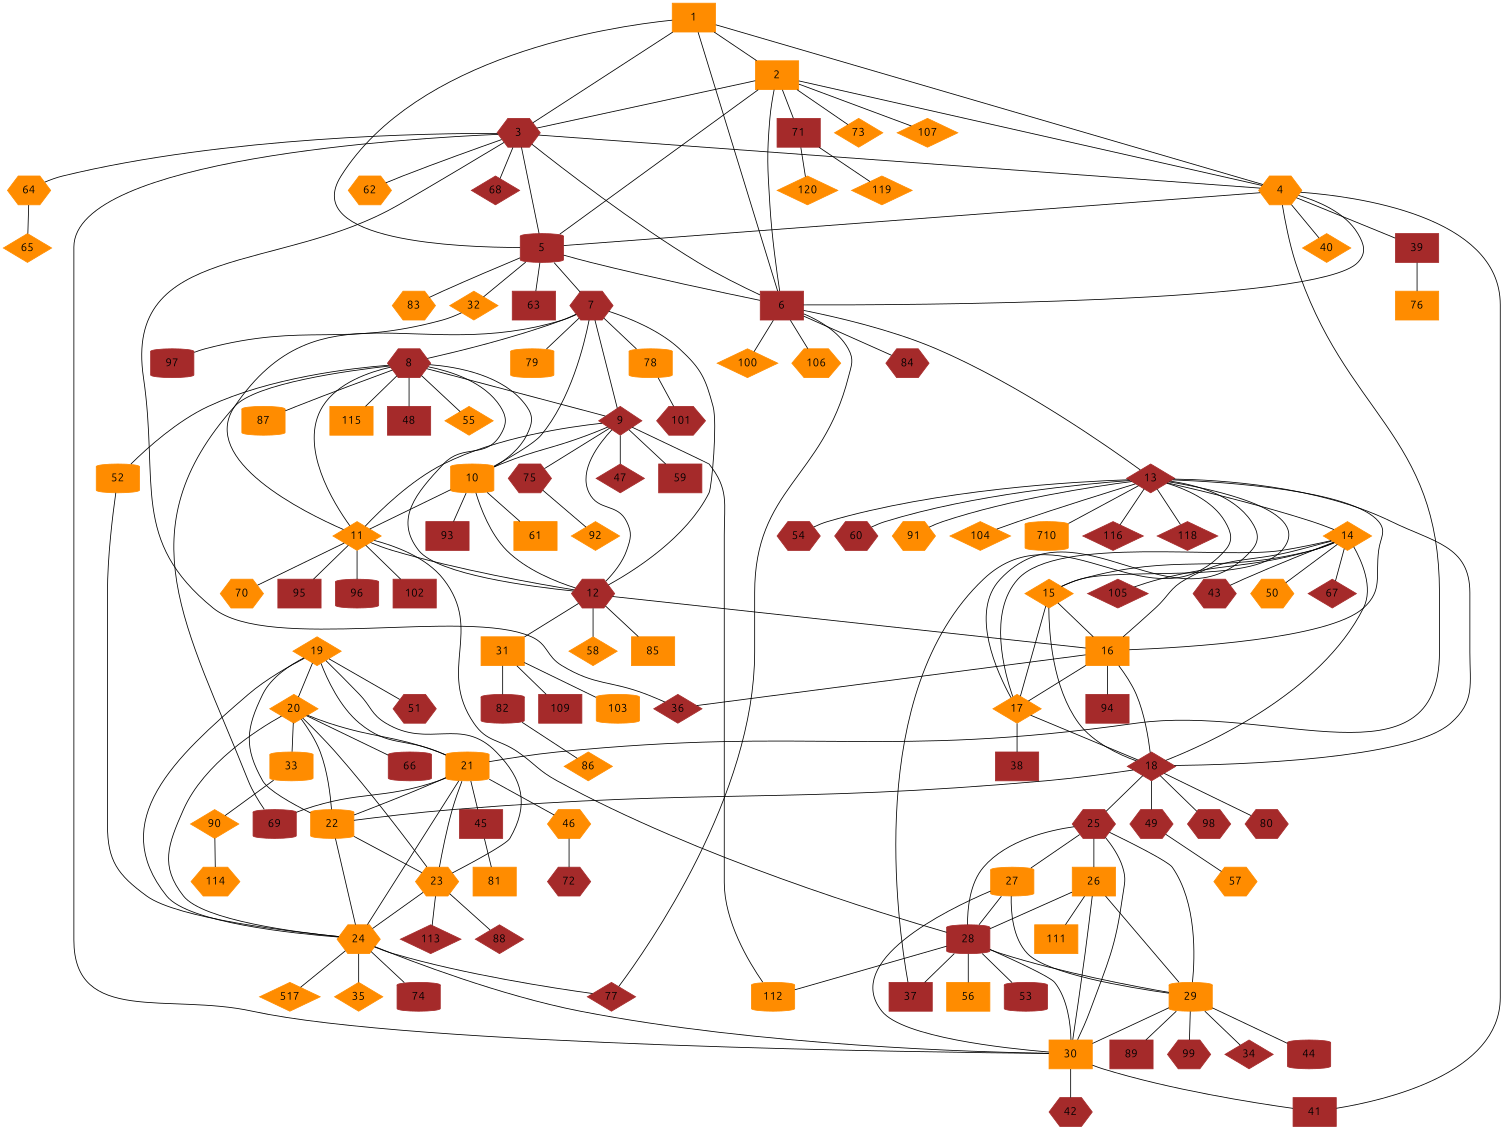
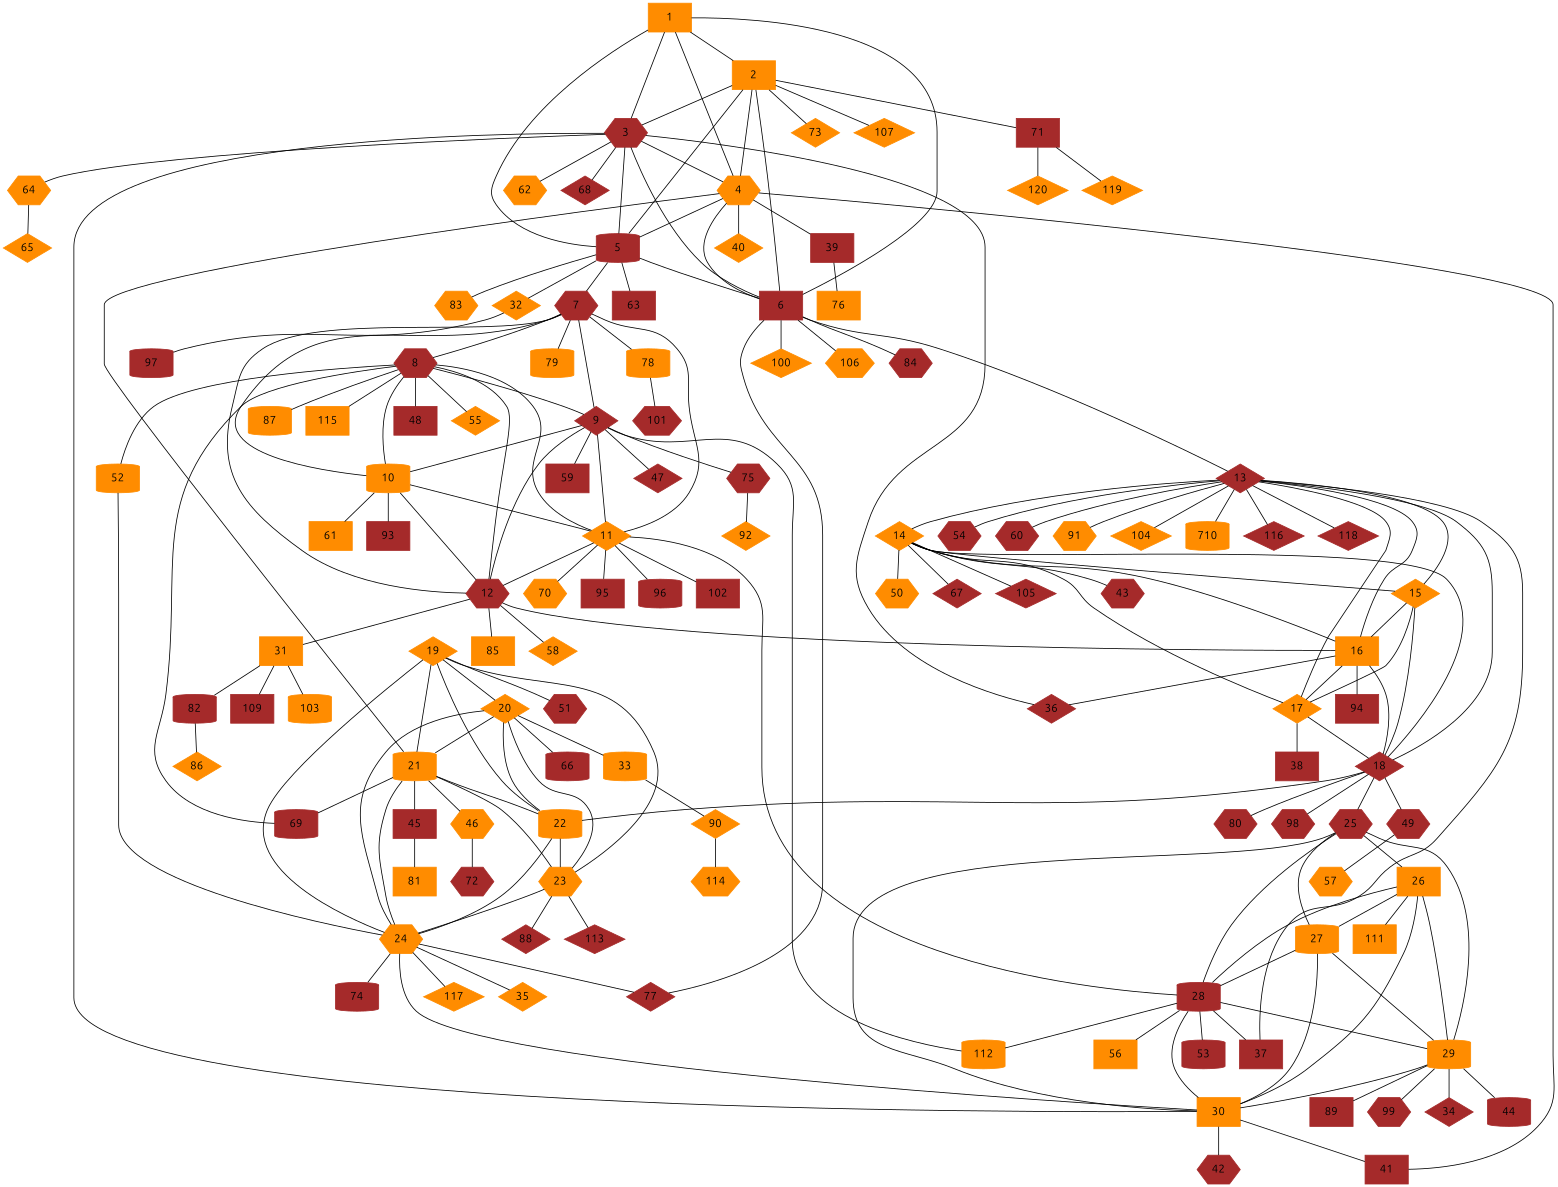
  graph {
    fontname=Ubuntu
    node [color=darkorange fontname=Ubuntu shape=diamond style=filled]
    edge [fontname=Ubuntu]
    1 [shape=box]
    2 [shape=box]
    3 [color=brown shape=hexagon]
    4 [shape=hexagon]
    5 [color=brown shape=cylinder]
    6 [color=brown shape=box]
    71 [color=brown shape=box]
    73
    107
    30 [shape=box]
    36 [color=brown]
    62 [shape=hexagon]
    64 [shape=hexagon]
    68 [color=brown]
    21 [shape=cylinder]
    39 [color=brown shape=box]
    40
    41 [color=brown shape=box]
    7 [color=brown shape=hexagon]
    32
    63 [color=brown shape=box]
    83 [shape=hexagon]
    13 [color=brown]
    77 [color=brown]
    84 [color=brown shape=hexagon]
    100
    106 [shape=hexagon]
    119
    120
    42 [color=brown shape=hexagon]
    65
    69 [color=brown shape=cylinder]
    24 [shape=hexagon]
    22 [shape=cylinder]
    23 [shape=hexagon]
    45 [color=brown shape=box]
    46 [shape=hexagon]
    76 [shape=box]
    8 [color=brown shape=hexagon]
    9 [color=brown]
    10 [shape=cylinder]
    11
    12 [color=brown shape=hexagon]
    78 [shape=cylinder]
    79 [shape=cylinder]
    97 [color=brown shape=cylinder]
    16 [shape=box]
    14
    15
    17
    18 [color=brown]
    37 [color=brown shape=box]
    54 [color=brown shape=hexagon]
    60 [color=brown shape=hexagon]
    91 [shape=hexagon]
    104
    n57 [label=710 shape=cylinder]
    116 [color=brown]
    118 [color=brown]
    48 [color=brown shape=box]
    52 [shape=cylinder]
    55
    87 [shape=cylinder]
    115 [shape=box]
    47 [color=brown]
    59 [color=brown shape=box]
    75 [color=brown shape=hexagon]
    112 [shape=cylinder]
    61 [shape=box]
    93 [color=brown shape=box]
    28 [color=brown shape=cylinder]
    70 [shape=hexagon]
    95 [color=brown shape=box]
    96 [color=brown shape=cylinder]
    102 [color=brown shape=box]
    31 [shape=box]
    58
    85 [shape=box]
    101 [color=brown shape=hexagon]
    92
    35
    74 [color=brown shape=cylinder]
-   117 [label=517]
+   117
    29 [shape=cylinder]
    53 [color=brown shape=cylinder]
    56 [shape=box]
    94 [color=brown shape=box]
    82 [color=brown shape=cylinder]
    103 [shape=cylinder]
    109 [color=brown shape=box]
    43 [color=brown shape=hexagon]
    50 [shape=hexagon]
    67 [color=brown]
    105 [color=brown]
    38 [color=brown shape=box]
    25 [color=brown shape=hexagon]
    49 [color=brown shape=hexagon]
    80 [color=brown shape=hexagon]
    98 [color=brown shape=hexagon]
    26 [shape=box]
    27 [shape=cylinder]
    57 [shape=hexagon]
    19
    20
    51 [color=brown shape=hexagon]
    33 [shape=cylinder]
    66 [color=brown shape=cylinder]
    88 [color=brown]
    113 [color=brown]
    90
    81 [shape=box]
    72 [color=brown shape=hexagon]
    111 [shape=box]
    34 [color=brown]
    44 [color=brown shape=cylinder]
    89 [color=brown shape=box]
    99 [color=brown shape=hexagon]
    86
    114 [shape=hexagon]
    1 -- 2
    1 -- 3
    1 -- 4
    1 -- 5
    1 -- 6
    2 -- 3
    2 -- 4
    2 -- 5
    2 -- 6
    2 -- 71
    2 -- 73
    2 -- 107
    3 -- 4
    3 -- 5
    3 -- 6
    3 -- 30
    3 -- 36
    3 -- 62
    3 -- 64
    3 -- 68
    4 -- 5
    4 -- 6
    4 -- 21
    4 -- 39
    4 -- 40
    4 -- 41
    5 -- 6
    5 -- 7
    5 -- 32
    5 -- 63
    5 -- 83
    6 -- 13
    6 -- 77
    6 -- 84
    6 -- 100
    6 -- 106
    71 -- 119
    71 -- 120
    30 -- 41
    30 -- 42
    64 -- 65
    21 -- 69
    21 -- 24
    21 -- 22
    21 -- 23
    21 -- 45
    21 -- 46
    39 -- 76
    7 -- 8
    7 -- 9
    7 -- 10
    7 -- 11
    7 -- 12
    7 -- 78
    7 -- 79
    32 -- 97
    13 -- 16
    13 -- 14
    13 -- 15
    13 -- 17
    13 -- 18
    13 -- 37
    13 -- 54
    13 -- 60
    13 -- 91
    13 -- 104
    13 -- n57
    13 -- 116
    13 -- 118
    24 -- 30
    24 -- 77
    24 -- 35
    24 -- 74
    24 -- 117
    22 -- 24
    22 -- 23
    23 -- 24
    23 -- 88
    23 -- 113
    45 -- 81
    46 -- 72
    8 -- 69
    8 -- 9
    8 -- 10
    8 -- 11
    8 -- 12
    8 -- 48
    8 -- 52
    8 -- 55
    8 -- 87
    8 -- 115
    9 -- 10
    9 -- 11
    9 -- 12
    9 -- 47
    9 -- 59
    9 -- 75
    9 -- 112
    10 -- 11
    10 -- 12
    10 -- 61
    10 -- 93
    11 -- 12
    11 -- 28
    11 -- 70
    11 -- 95
    11 -- 96
    11 -- 102
    12 -- 16
    12 -- 31
    12 -- 58
    12 -- 85
    78 -- 101
    16 -- 36
    16 -- 17
    16 -- 18
    16 -- 94
    14 -- 16
    14 -- 15
    14 -- 17
    14 -- 18
    14 -- 43
    14 -- 50
    14 -- 67
    14 -- 105
    15 -- 16
    15 -- 17
    15 -- 18
    17 -- 18
    17 -- 38
    18 -- 22
    18 -- 25
    18 -- 49
    18 -- 80
    18 -- 98
    52 -- 24
    75 -- 92
    28 -- 30
    28 -- 37
    28 -- 112
    28 -- 29
    28 -- 53
    28 -- 56
    31 -- 82
    31 -- 103
    31 -- 109
    29 -- 30
    29 -- 34
    29 -- 44
    29 -- 89
    29 -- 99
    82 -- 86
    25 -- 30
    25 -- 28
    25 -- 29
    25 -- 26
    25 -- 27
    49 -- 57
    26 -- 30
    26 -- 28
    26 -- 29
+   26 -- 27
    26 -- 111
    27 -- 30
    27 -- 28
    27 -- 29
    19 -- 21
    19 -- 24
    19 -- 22
    19 -- 23
    19 -- 20
    19 -- 51
    20 -- 21
    20 -- 24
    20 -- 22
    20 -- 23
    20 -- 33
    20 -- 66
    33 -- 90
    90 -- 114
  }
